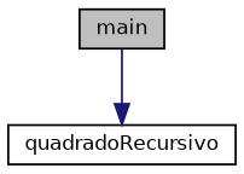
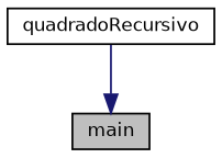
  digraph {
    rankdir=TB
    node [color=black fontname=Helvetica fontsize=10 shape=record style=filled]
    n1 [fillcolor=grey75 fontcolor=black height=0.2 label=main width=0.4]
    n2 [fillcolor=white height=0.2 label=quadradoRecursivo width=0.4]
-   n1 -> n2 [color=midnightblue fontname=Helvetica fontsize=10 labelfontname=Helvetica labelfontsize=10 style=solid]
+   n2 -> n1 [color=midnightblue fontname=Helvetica fontsize=10 labelfontname=Helvetica labelfontsize=10 style=solid]
  }
